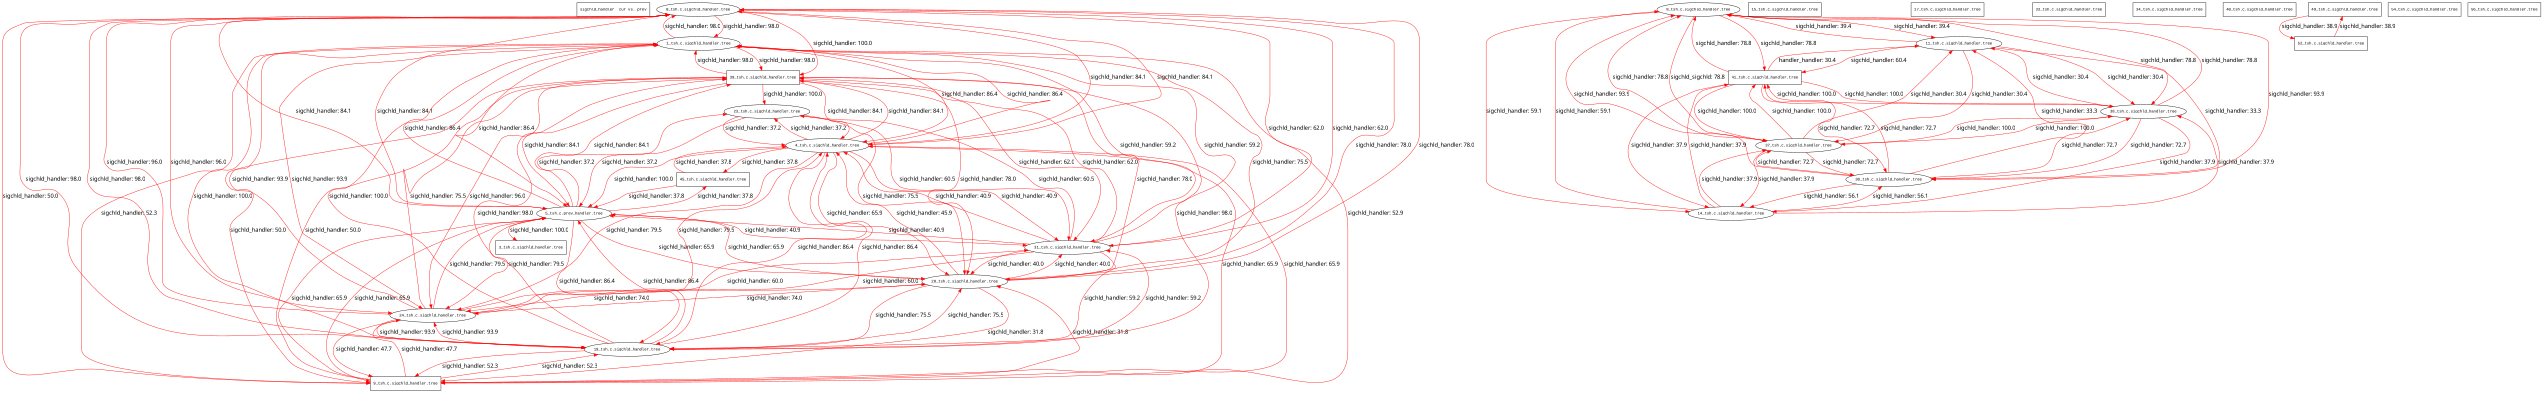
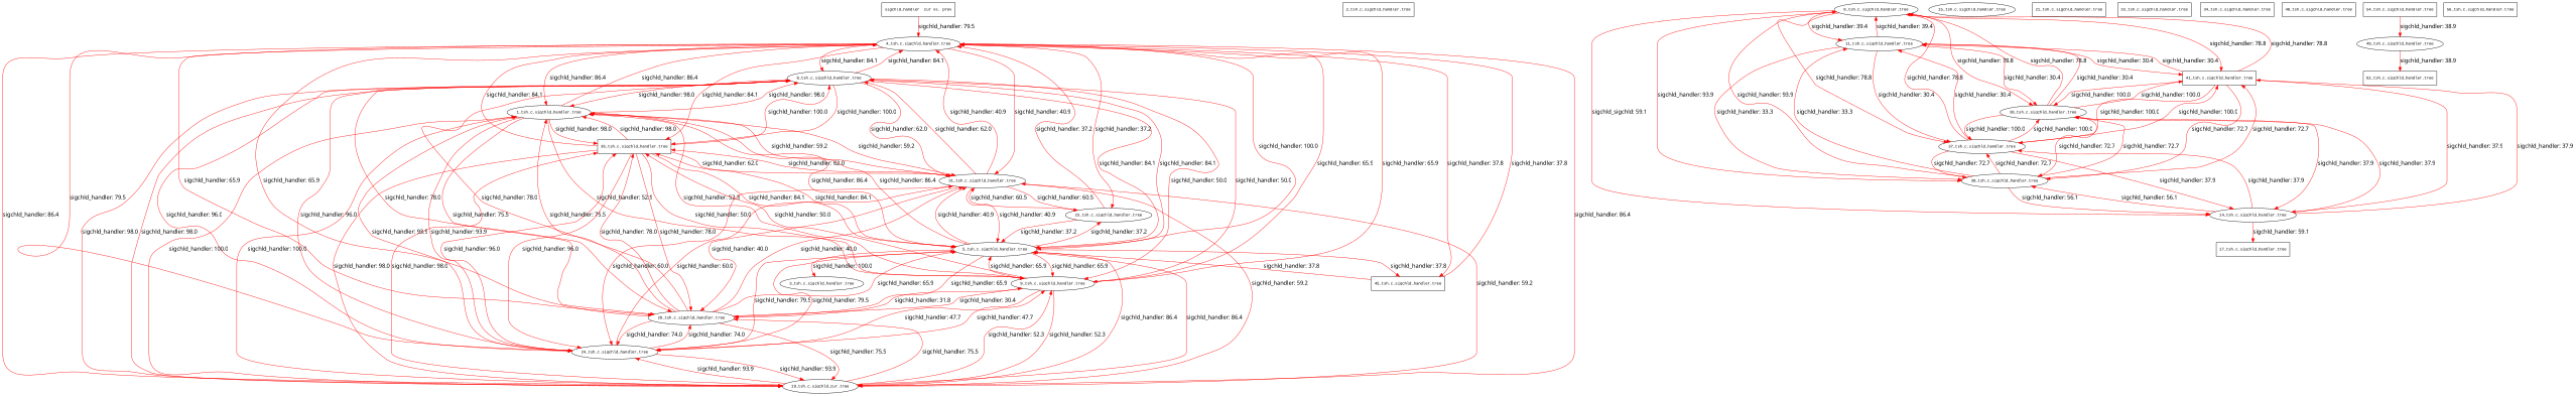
  digraph {
    fontname="Times New Roman"
    fontsize=10
    node [fontname="Courier New" fontsize=10 shape=ellipse]
    edge [color=red fontname="Times New Roman" fontsize=15]
    n1 [label="sigchld_handler  cur vs. prev" shape=box]
    n2 [label="0_tsh.c.sigchld_handler.tree"]
    n3 [label="1_tsh.c.sigchld_handler.tree"]
    n4 [label="4_tsh.c.sigchld_handler.tree"]
-   n5 [label="5_tsh.c.prev_handler.tree"]
-   n6 [label="9_tsh.c.sigchld_handler.tree" shape=box]
-   n7 [label="19_tsh.c.sigchld_handler.tree"]
+   n5 [label="5_tsh.c.sigchld_handler.tree"]
+   n6 [label="9_tsh.c.sigchld_handler.tree"]
+   n7 [label="19_tsh.c.sigchld_cur.tree"]
    n8 [label="24_tsh.c.sigchld_handler.tree"]
    n9 [label="28_tsh.c.sigchld_handler.tree"]
    n10 [label="31_tsh.c.sigchld_handler.tree"]
    n11 [label="39_tsh.c.sigchld_handler.tree" shape=box]
    n12 [label="23_tsh.c.sigchld_handler.tree"]
    n13 [label="45_tsh.c.sigchld_handler.tree" shape=box]
-   n14 [label="3_tsh.c.sigchld_handler.tree" shape=box]
+   n14 [label="3_tsh.c.sigchld_handler.tree"]
+   n15 [label="2_tsh.c.sigchld_handler.tree" shape=box]
    n16 [label="8_tsh.c.sigchld_handler.tree"]
    n17 [label="11_tsh.c.sigchld_handler.tree"]
    n18 [label="14_tsh.c.sigchld_handler.tree"]
    n19 [label="30_tsh.c.sigchld_handler.tree"]
    n20 [label="37_tsh.c.sigchld_handler.tree"]
    n21 [label="38_tsh.c.sigchld_handler.tree"]
    n22 [label="41_tsh.c.sigchld_handler.tree" shape=box]
-   n23 [label="15_tsh.c.sigchld_handler.tree" shape=box]
+   n23 [label="15_tsh.c.sigchld_handler.tree"]
    n24 [label="17_tsh.c.sigchld_handler.tree" shape=box]
+   n25 [label="21_tsh.c.sigchld_handler.tree" shape=box]
    n26 [label="33_tsh.c.sigchld_handler.tree" shape=box]
    n27 [label="34_tsh.c.sigchld_handler.tree" shape=box]
    n28 [label="40_tsh.c.sigchld_handler.tree" shape=box]
-   n29 [label="49_tsh.c.sigchld_handler.tree" shape=box]
+   n29 [label="49_tsh.c.sigchld_handler.tree"]
    n30 [label="62_tsh.c.sigchld_handler.tree" shape=box]
    n31 [label="54_tsh.c.sigchld_handler.tree" shape=box]
    n32 [label="56_tsh.c.sigchld_handler.tree" shape=box]
    n2 -> n3 [label="sigchld_handler: 98.0"]
    n2 -> n4 [label="sigchld_handler: 84.1"]
    n2 -> n5 [label="sigchld_handler: 84.1"]
    n2 -> n6 [label="sigchld_handler: 50.0"]
    n2 -> n7 [label="sigchld_handler: 98.0"]
    n2 -> n8 [label="sigchld_handler: 96.0"]
    n2 -> n9 [label="sigchld_handler: 78.0"]
    n2 -> n10 [label="sigchld_handler: 62.0"]
    n2 -> n11 [label="sigchld_handler: 100.0"]
    n3 -> n2 [label="sigchld_handler: 98.0"]
    n3 -> n4 [label="sigchld_handler: 86.4"]
    n3 -> n5 [label="sigchld_handler: 86.4"]
    n3 -> n6 [label="sigchld_handler: 52.9"]
    n3 -> n7 [label="sigchld_handler: 100.0"]
    n3 -> n8 [label="sigchld_handler: 93.9"]
-   n12 -> n9 [label="sigchld_handler: 75.5"]
+   n3 -> n9 [label="sigchld_handler: 75.5"]
    n3 -> n10 [label="sigchld_handler: 59.2"]
    n3 -> n11 [label="sigchld_handler: 98.0"]
    n4 -> n2 [label="sigchld_handler: 84.1"]
    n4 -> n3 [label="sigchld_handler: 86.4"]
    n4 -> n5 [label="sigchld_handler: 100.0"]
    n4 -> n6 [label="sigchld_handler: 65.9"]
    n4 -> n7 [label="sigchld_handler: 86.4"]
    n4 -> n8 [label="sigchld_handler: 79.5"]
    n4 -> n9 [label="sigchld_handler: 65.9"]
    n4 -> n10 [label="sigchld_handler: 40.9"]
    n4 -> n11 [label="sigchld_handler: 84.1"]
    n4 -> n12 [label="sigchld_handler: 37.2"]
    n4 -> n13 [label="sigchld_handler: 37.8"]
    n5 -> n2 [label="sigchld_handler: 84.1"]
    n5 -> n3 [label="sigchld_handler: 86.4"]
    n5 -> n6 [label="sigchld_handler: 65.9"]
    n5 -> n7 [label="sigchld_handler: 86.4"]
    n5 -> n8 [label="sigchld_handler: 79.5"]
    n5 -> n9 [label="sigchld_handler: 65.9"]
    n5 -> n10 [label="sigchld_handler: 40.9"]
    n5 -> n11 [label="sigchld_handler: 84.1"]
    n5 -> n12 [label="sigchld_handler: 37.2"]
    n5 -> n13 [label="sigchld_handler: 37.8"]
    n5 -> n14 [label="sigchld_handler: 100.0"]
+   n6 -> n2 [label="sigchld_handler: 50.0"]
    n6 -> n3 [label="sigchld_handler: 52.3"]
    n6 -> n4 [label="sigchld_handler: 65.9"]
    n6 -> n5 [label="sigchld_handler: 65.9"]
    n6 -> n7 [label="sigchld_handler: 52.3"]
    n6 -> n8 [label="sigchld_handler: 47.7"]
    n6 -> n9 [label="sigchld_handler: 31.8"]
    n6 -> n11 [label="sigchld_handler: 50.0"]
    n7 -> n2 [label="sigchld_handler: 98.0"]
    n7 -> n3 [label="sigchld_handler: 100.0"]
    n7 -> n4 [label="sigchld_handler: 86.4"]
    n7 -> n5 [label="sigchld_handler: 86.4"]
    n7 -> n6 [label="sigchld_handler: 52.3"]
    n7 -> n8 [label="sigchld_handler: 93.9"]
    n7 -> n9 [label="sigchld_handler: 75.5"]
    n7 -> n10 [label="sigchld_handler: 59.2"]
    n7 -> n11 [label="sigchld_handler: 98.0"]
    n8 -> n2 [label="sigchld_handler: 96.0"]
    n8 -> n3 [label="sigchld_handler: 93.9"]
-   n8 -> n4 [label="sigchld_handler: 79.5"]
+   n1 -> n4 [label="sigchld_handler: 79.5"]
    n8 -> n5 [label="sigchld_handler: 79.5"]
    n8 -> n6 [label="sigchld_handler: 47.7"]
    n8 -> n7 [label="sigchld_handler: 93.9"]
    n8 -> n9 [label="sigchld_handler: 74.0"]
    n8 -> n10 [label="sigchld_handler: 60.0"]
-   n8 -> n11 [label="sigchld_handler: 75.5"]
+   n8 -> n11 [label="sigchld_handler: 96.0"]
    n9 -> n2 [label="sigchld_handler: 78.0"]
    n9 -> n3 [label="sigchld_handler: 75.5"]
-   n9 -> n4 [label="sigchld_handler: 45.9"]
+   n9 -> n4 [label="sigchld_handler: 65.9"]
    n9 -> n5 [label="sigchld_handler: 65.9"]
-   n9 -> n6 [label="sigchld_handler: 31.8"]
+   n9 -> n6 [label="sigchld_handler: 30.4"]
    n9 -> n7 [label="sigchld_handler: 75.5"]
    n9 -> n8 [label="sigchld_handler: 74.0"]
    n9 -> n10 [label="sigchld_handler: 40.0"]
    n9 -> n11 [label="sigchld_handler: 78.0"]
    n10 -> n2 [label="sigchld_handler: 62.0"]
    n10 -> n3 [label="sigchld_handler: 59.2"]
    n10 -> n4 [label="sigchld_handler: 40.9"]
    n10 -> n5 [label="sigchld_handler: 40.9"]
    n10 -> n7 [label="sigchld_handler: 59.2"]
    n10 -> n8 [label="sigchld_handler: 60.0"]
    n10 -> n9 [label="sigchld_handler: 40.0"]
    n10 -> n11 [label="sigchld_handler: 62.0"]
    n10 -> n12 [label="sigchld_handler: 60.5"]
-   n11 -> n12 [label="sigchld_handler: 100.0"]
+   n11 -> n2 [label="sigchld_handler: 100.0"]
    n11 -> n3 [label="sigchld_handler: 98.0"]
    n11 -> n4 [label="sigchld_handler: 84.1"]
    n11 -> n5 [label="sigchld_handler: 84.1"]
    n11 -> n6 [label="sigchld_handler: 50.0"]
    n11 -> n7 [label="sigchld_handler: 98.0"]
    n11 -> n8 [label="sigchld_handler: 96.0"]
    n11 -> n9 [label="sigchld_handler: 78.0"]
    n11 -> n10 [label="sigchld_handler: 62.0"]
    n12 -> n4 [label="sigchld_handler: 37.2"]
    n12 -> n5 [label="sigchld_handler: 37.2"]
    n12 -> n10 [label="sigchld_handler: 60.5"]
    n13 -> n4 [label="sigchld_handler: 37.8"]
    n13 -> n5 [label="sigchld_handler: 37.8"]
    n16 -> n17 [label="sigchld_handler: 39.4"]
-   n16 -> n18 [label="sigchld_handler: 59.1"]
+   n16 -> n18 [label="sigchld_sigchld: 59.1"]
    n16 -> n19 [label="sigchld_handler: 93.9"]
-   n16 -> n20 [label="sigchld_sigchld: 78.8"]
+   n16 -> n20 [label="sigchld_handler: 78.8"]
    n16 -> n21 [label="sigchld_handler: 78.8"]
    n16 -> n22 [label="sigchld_handler: 78.8"]
    n17 -> n16 [label="sigchld_handler: 39.4"]
    n17 -> n19 [label="sigchld_handler: 33.3"]
    n17 -> n20 [label="sigchld_handler: 30.4"]
    n17 -> n21 [label="sigchld_handler: 30.4"]
-   n17 -> n22 [label="sigchld_handler: 60.4"]
-   n18 -> n16 [label="sigchld_handler: 59.1"]
+   n17 -> n22 [label="sigchld_handler: 30.4"]
+   n18 -> n24 [label="sigchld_handler: 59.1"]
    n18 -> n19 [label="sigchld_handler: 56.1"]
    n18 -> n20 [label="sigchld_handler: 37.9"]
    n18 -> n21 [label="sigchld_handler: 37.9"]
    n18 -> n22 [label="sigchld_handler: 37.9"]
    n19 -> n16 [label="sigchld_handler: 93.9"]
    n19 -> n17 [label="sigchld_handler: 33.3"]
    n19 -> n18 [label="sigchld_handler: 56.1"]
    n19 -> n20 [label="sigchld_handler: 72.7"]
    n19 -> n21 [label="sigchld_handler: 72.7"]
    n19 -> n22 [label="sigchld_handler: 72.7"]
    n20 -> n16 [label="sigchld_handler: 78.8"]
    n20 -> n17 [label="sigchld_handler: 30.4"]
    n20 -> n18 [label="sigchld_handler: 37.9"]
    n20 -> n19 [label="sigchld_handler: 72.7"]
    n20 -> n21 [label="sigchld_handler: 100.0"]
    n20 -> n22 [label="sigchld_handler: 100.0"]
    n21 -> n16 [label="sigchld_handler: 78.8"]
    n21 -> n17 [label="sigchld_handler: 30.4"]
    n21 -> n18 [label="sigchld_handler: 37.9"]
    n21 -> n19 [label="sigchld_handler: 72.7"]
    n21 -> n20 [label="sigchld_handler: 100.0"]
    n21 -> n22 [label="sigchld_handler: 100.0"]
    n22 -> n16 [label="sigchld_handler: 78.8"]
-   n22 -> n17 [label="handler_handler: 30.4"]
+   n22 -> n17 [label="sigchld_handler: 30.4"]
    n22 -> n18 [label="sigchld_handler: 37.9"]
    n22 -> n19 [label="sigchld_handler: 72.7"]
    n22 -> n20 [label="sigchld_handler: 100.0"]
    n22 -> n21 [label="sigchld_handler: 100.0"]
    n29 -> n30 [label="sigchld_handler: 38.9"]
-   n30 -> n29 [label="sigchld_handler: 38.9"]
+   n31 -> n29 [label="sigchld_handler: 38.9"]
  }
